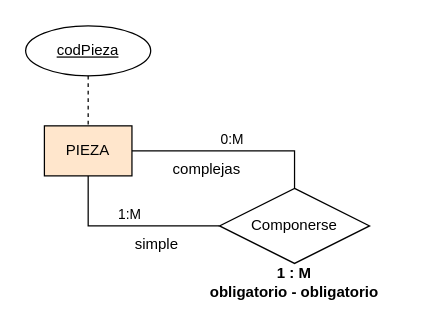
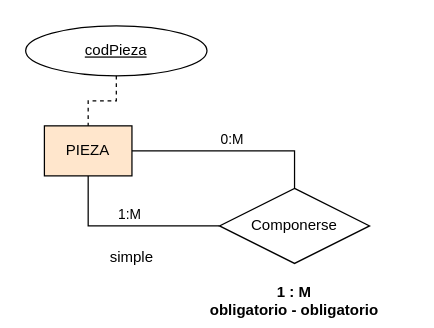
  <mxCell id="0" />
  <mxCell id="1" parent="0" />
  <mxCell id="2" value="PIEZA" style="whiteSpace=wrap;html=1;align=center;fillColor=#ffe6cc;" parent="1" vertex="1"><mxGeometry x="35" y="100" width="70" height="40" as="geometry" /></mxCell>
  <mxCell id="3" value="Componerse" style="shape=rhombus;perimeter=rhombusPerimeter;whiteSpace=wrap;html=1;align=center;" parent="1" vertex="1"><mxGeometry x="175" y="150" width="120" height="60" as="geometry" /></mxCell>
  <mxCell id="4" value="0:M" style="endArrow=none;html=1;rounded=0;exitX=1;exitY=0.5;exitDx=0;exitDy=0;entryX=0.5;entryY=0;entryDx=0;entryDy=0;edgeStyle=orthogonalEdgeStyle;verticalAlign=bottom;" parent="1" source="2" target="3" edge="1"><mxGeometry relative="1" as="geometry"><mxPoint x="285" y="180" as="sourcePoint" /><mxPoint x="539" y="430" as="targetPoint" /></mxGeometry></mxCell>
  <mxCell id="5" value="1:M" style="endArrow=none;html=1;rounded=0;exitX=0.5;exitY=1;exitDx=0;exitDy=0;entryX=0;entryY=0.5;entryDx=0;entryDy=0;edgeStyle=orthogonalEdgeStyle;verticalAlign=bottom;" parent="1" source="2" target="3" edge="1"><mxGeometry relative="1" as="geometry"><mxPoint x="285" y="180" as="sourcePoint" /><mxPoint x="539" y="430" as="targetPoint" /></mxGeometry></mxCell>
- <mxCell id="6" value="&lt;b&gt;1 : M&lt;/b&gt;&lt;div style=&quot;&quot;&gt;&lt;b&gt;obligatorio - obligatorio&lt;/b&gt;&lt;/div&gt;" style="text;html=1;align=center;verticalAlign=middle;whiteSpace=wrap;rounded=0;" parent="1" vertex="1"><mxGeometry x="145" y="210" width="180" height="30" as="geometry" /></mxCell>
- <mxCell id="7" value="&lt;u&gt;codPieza&lt;/u&gt;" style="ellipse;whiteSpace=wrap;html=1;align=center;" parent="1" vertex="1"><mxGeometry x="20" y="20" width="100" height="40" as="geometry" /></mxCell>
+ <mxCell id="6" value="&lt;b&gt;1 : M&lt;/b&gt;&lt;div style=&quot;&quot;&gt;&lt;b&gt;obligatorio - obligatorio&lt;/b&gt;&lt;/div&gt;" style="text;html=1;align=center;verticalAlign=middle;whiteSpace=wrap;rounded=0;" parent="1" vertex="1"><mxGeometry x="145" y="225" width="180" height="30" as="geometry" /></mxCell>
+ <mxCell id="7" value="&lt;u&gt;codPieza&lt;/u&gt;" style="ellipse;whiteSpace=wrap;html=1;align=center;" parent="1" vertex="1"><mxGeometry x="20" y="20" width="145" height="40" as="geometry" /></mxCell>
  <mxCell id="8" value="" style="endArrow=none;html=1;rounded=0;exitX=0.5;exitY=1;exitDx=0;exitDy=0;edgeStyle=orthogonalEdgeStyle;verticalAlign=bottom;entryX=0.5;entryY=0;entryDx=0;entryDy=0;dashed=1;" parent="1" source="7" target="2" edge="1"><mxGeometry relative="1" as="geometry"><mxPoint x="115" y="90" as="sourcePoint" /><mxPoint x="125" y="70" as="targetPoint" /></mxGeometry></mxCell>
- <mxCell id="9" value="simple" style="text;html=1;align=center;verticalAlign=middle;whiteSpace=wrap;rounded=0;" parent="1" vertex="1"><mxGeometry x="95" y="180" width="60" height="30" as="geometry" /></mxCell>
- <mxCell id="10" value="complejas" style="text;html=1;align=center;verticalAlign=middle;whiteSpace=wrap;rounded=0;" parent="1" vertex="1"><mxGeometry x="135" y="120" width="60" height="30" as="geometry" /></mxCell>
+ <mxCell id="9" value="simple" style="text;html=1;align=center;verticalAlign=middle;whiteSpace=wrap;rounded=0;" parent="1" vertex="1"><mxGeometry x="75" y="190" width="60" height="30" as="geometry" /></mxCell>
